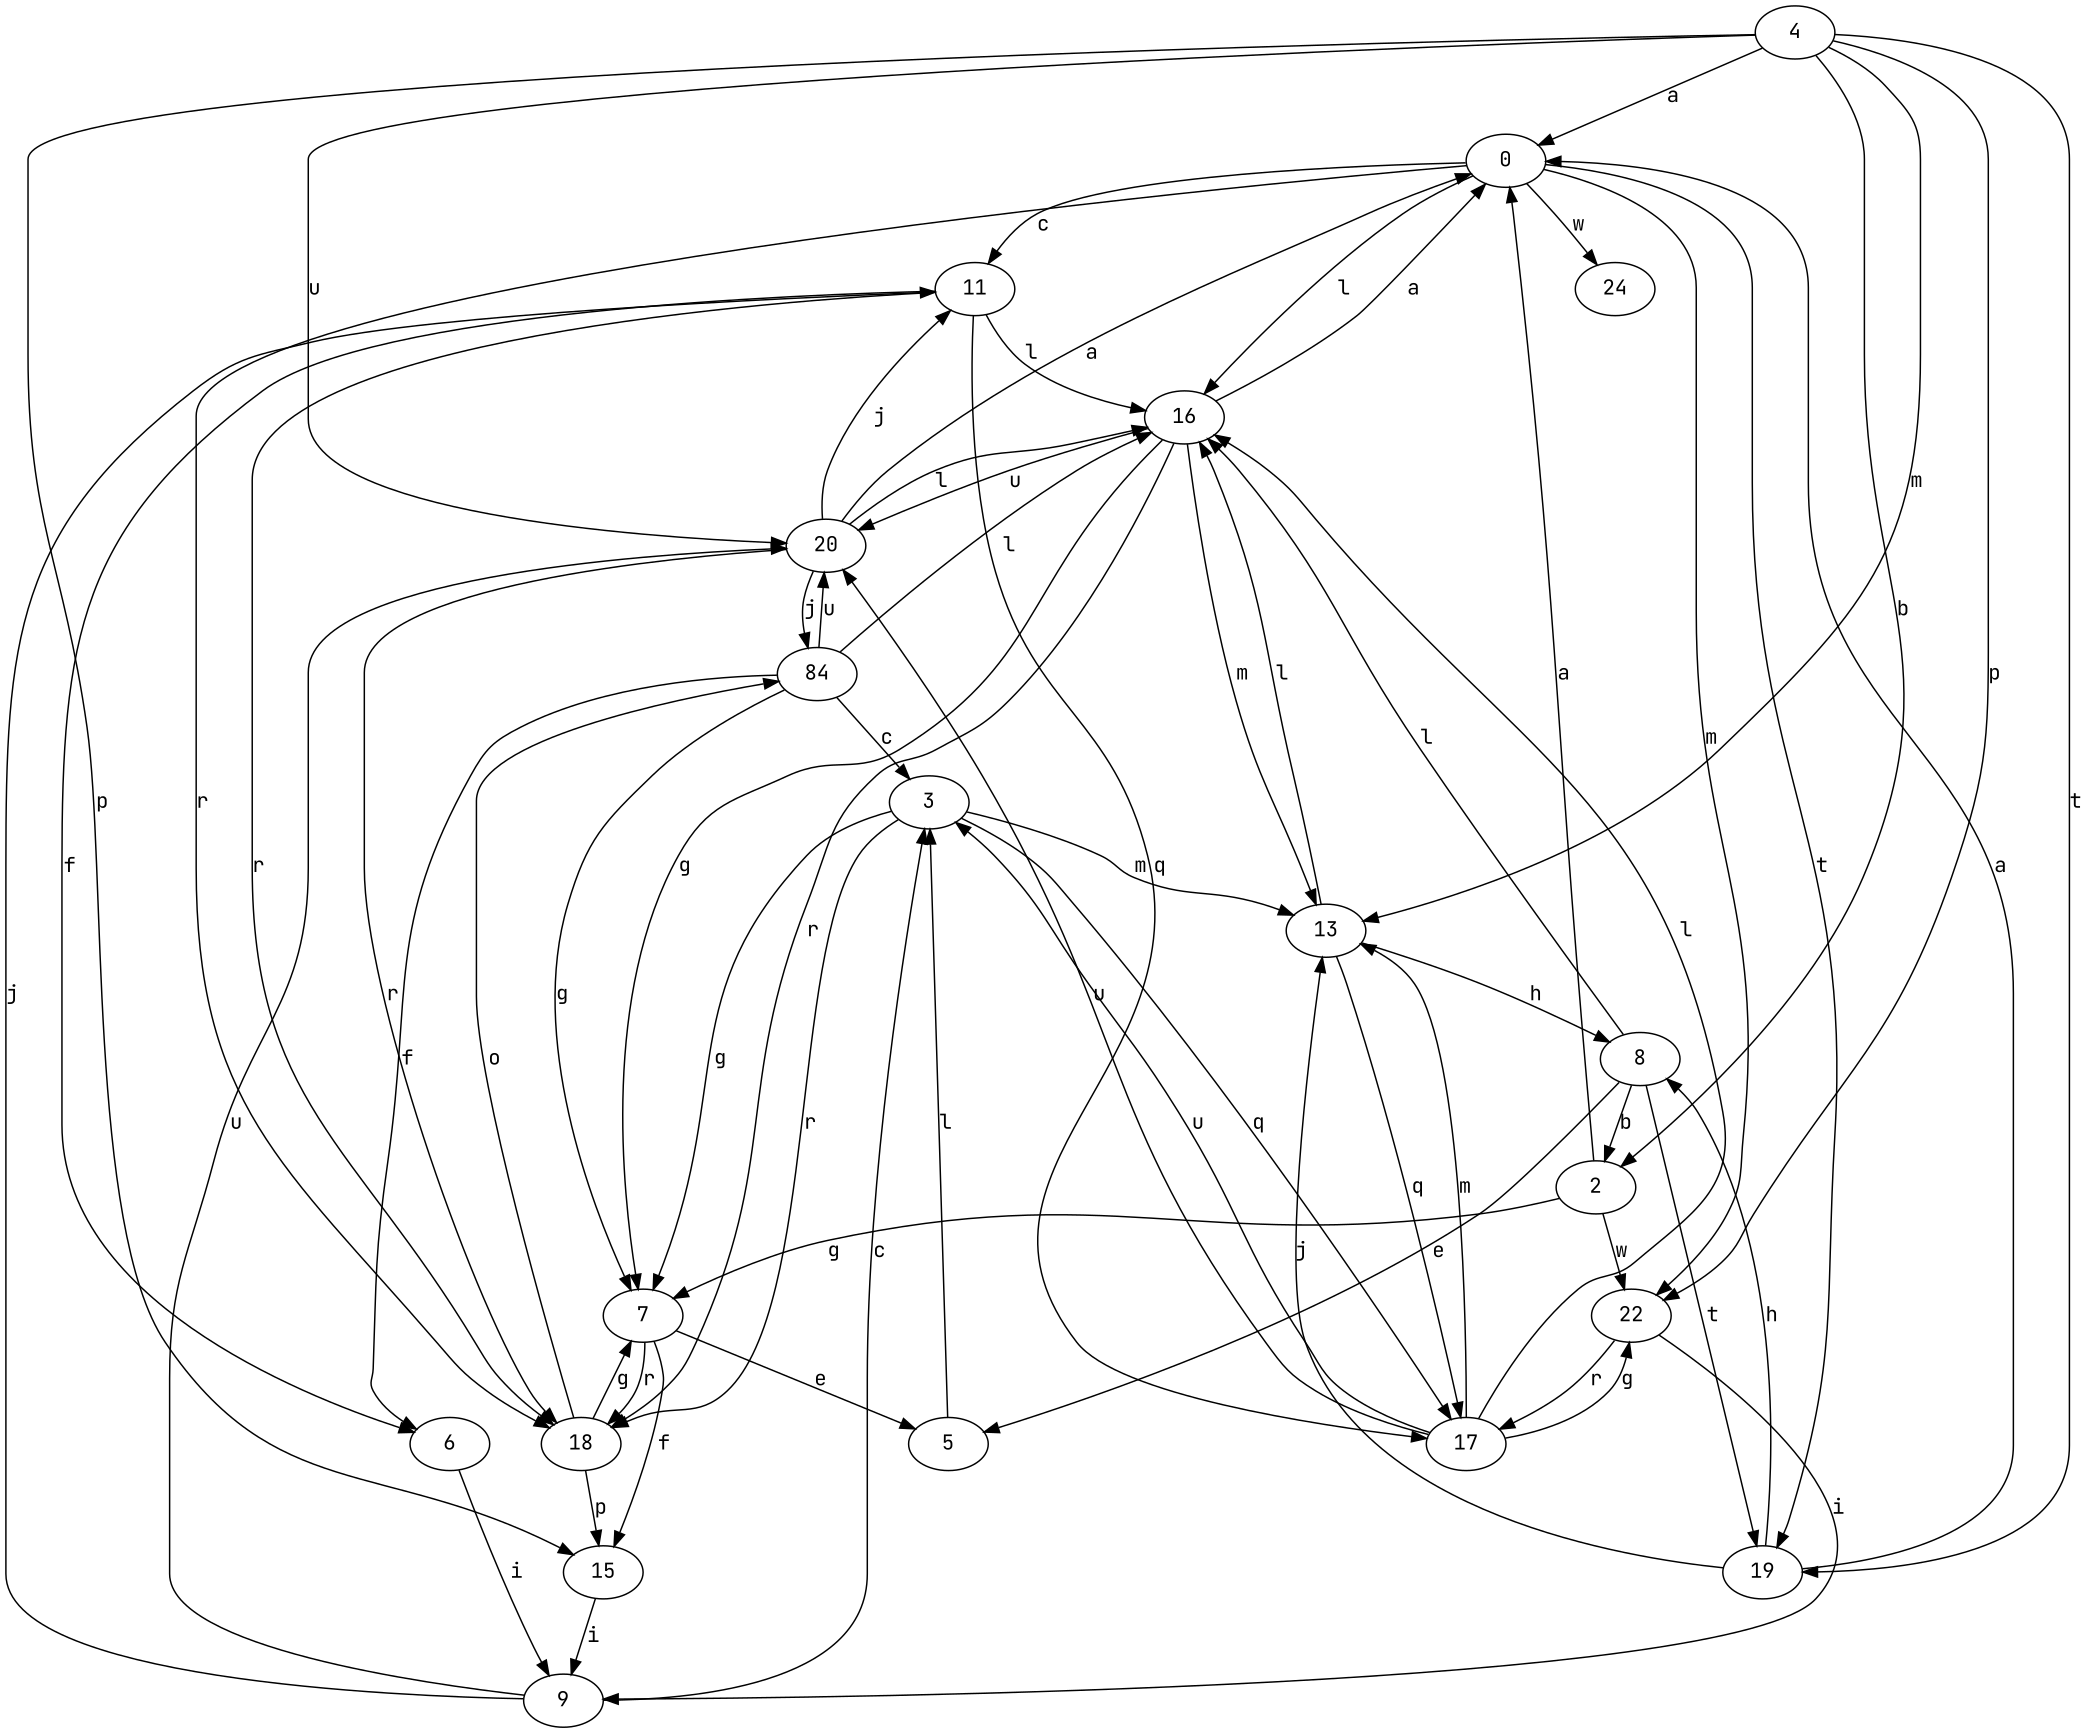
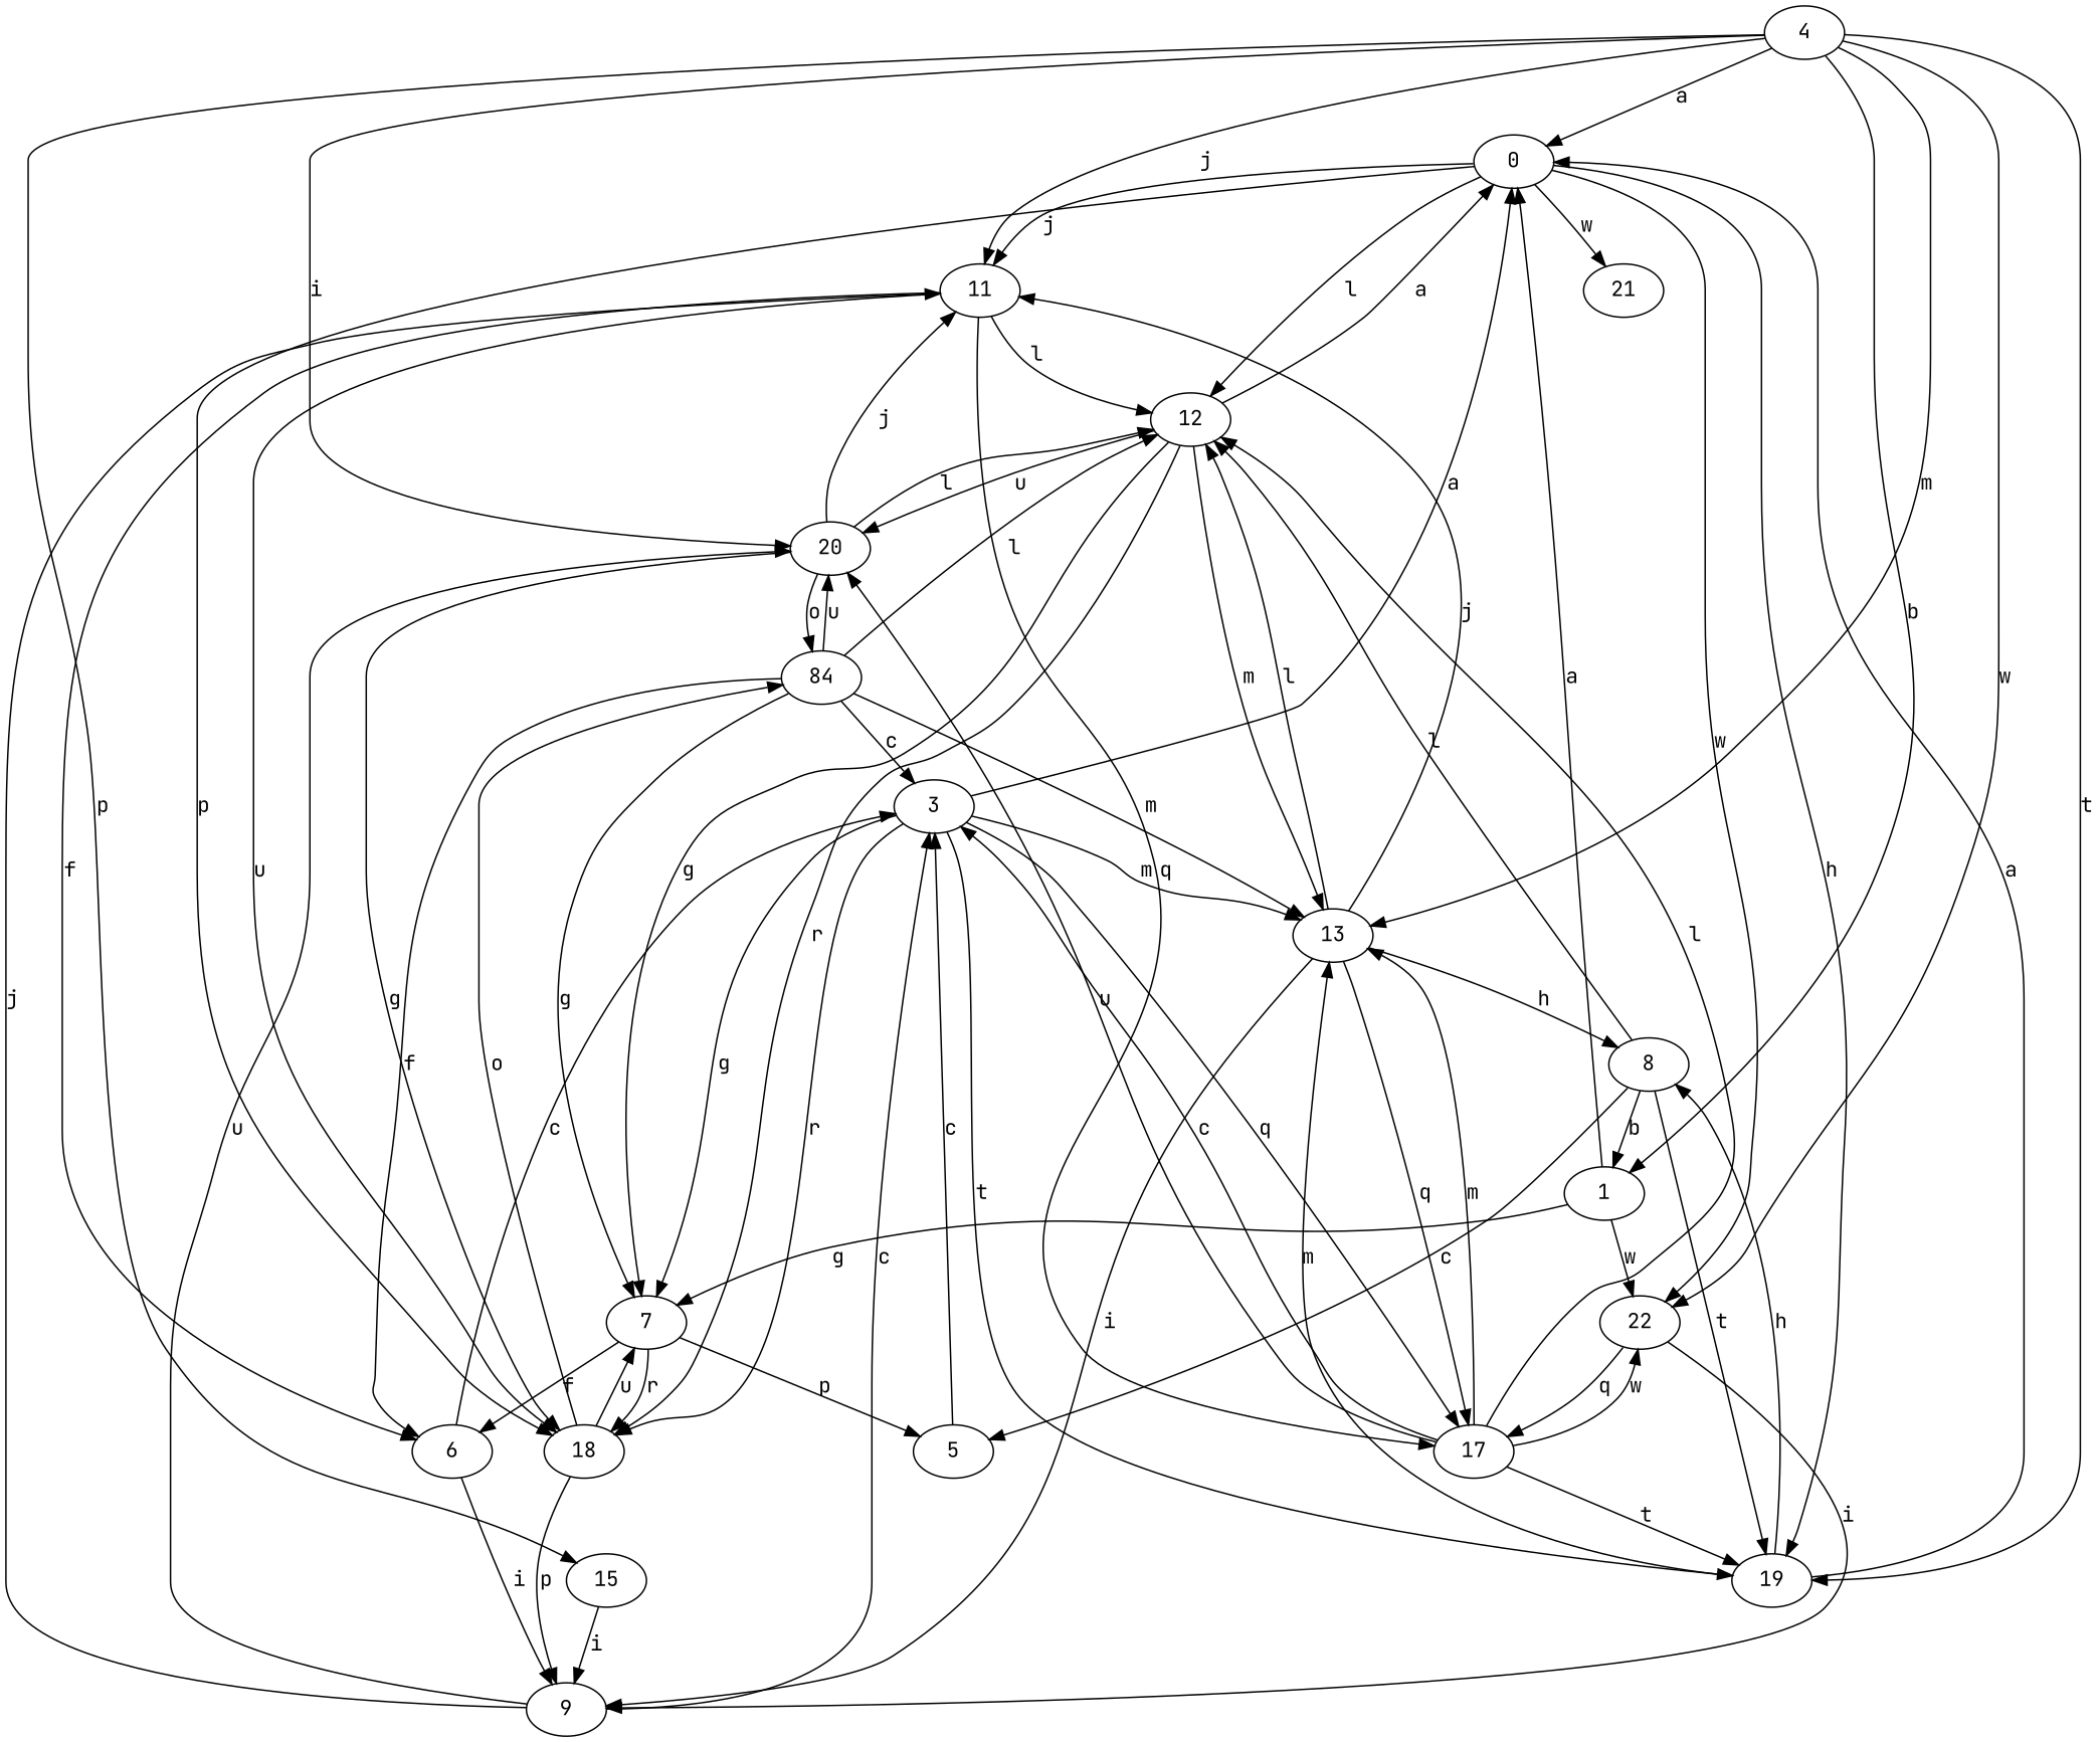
  strict digraph {
    fontname="JetBrains Mono"
    node [fontname="JetBrains Mono"]
    edge [fontname="JetBrains Mono"]
    0
    11
-   12 [label=16]
+   12
    18
    19
-   21 [label=24]
+   21
    22
    17
    6
    7
    13
    20
    15
    n14 [label=84]
    8
    9
-   1 [label=2]
+   1
    4
    5
    3
-   0 -> 11 [label=c]
+   0 -> 11 [label=j]
    0 -> 12 [label=l]
-   0 -> 18 [label=r]
-   0 -> 19 [label=t]
+   0 -> 18 [label=p]
+   0 -> 19 [label=h]
    0 -> 21 [label=w]
-   0 -> 22 [label=m]
+   0 -> 22 [label=w]
    11 -> 12 [label=l]
-   11 -> 18 [label=r]
+   11 -> 18 [label=u]
    11 -> 17 [label=q]
    11 -> 6 [label=f]
    12 -> 0 [label=a]
    12 -> 18 [label=r]
    12 -> 7 [label=g]
    12 -> 13 [label=m]
    12 -> 20 [label=u]
-   18 -> 7 [label=g]
-   18 -> 15 [label=p]
+   18 -> 7 [label=u]
+   18 -> 9 [label=p]
    18 -> n14 [label=o]
    19 -> 0 [label=a]
-   19 -> 13 [label=j]
+   19 -> 13 [label=m]
    19 -> 8 [label=h]
-   22 -> 17 [label=r]
+   22 -> 17 [label=q]
    22 -> 9 [label=i]
    17 -> 12 [label=l]
-   17 -> 22 [label=g]
+   17 -> 19 [label=t]
+   17 -> 22 [label=w]
    17 -> 13 [label=m]
    17 -> 20 [label=u]
-   17 -> 3 [label=u]
+   17 -> 3 [label=c]
    6 -> 9 [label=i]
+   6 -> 3 [label=c]
    7 -> 18 [label=r]
-   7 -> 15 [label=f]
-   7 -> 5 [label=e]
+   7 -> 6 [label=f]
+   7 -> 5 [label=p]
+   13 -> 11 [label=j]
    13 -> 12 [label=l]
    13 -> 17 [label=q]
    13 -> 8 [label=h]
-   20 -> 0 [label=a]
+   13 -> 9 [label=i]
+   3 -> 0 [label=a]
    20 -> 11 [label=j]
    20 -> 12 [label=l]
-   20 -> 18 [label=r]
-   20 -> n14 [label=j]
+   20 -> 18 [label=g]
+   20 -> n14 [label=o]
    15 -> 9 [label=i]
    n14 -> 12 [label=l]
    n14 -> 6 [label=f]
    n14 -> 7 [label=g]
+   n14 -> 13 [label=m]
    n14 -> 20 [label=u]
    n14 -> 3 [label=c]
    8 -> 12 [label=l]
    8 -> 19 [label=t]
    8 -> 1 [label=b]
-   8 -> 5 [label=e]
+   8 -> 5 [label=c]
    9 -> 11 [label=j]
    9 -> 20 [label=u]
    9 -> 3 [label=c]
    1 -> 0 [label=a]
    1 -> 22 [label=w]
    1 -> 7 [label=g]
    4 -> 0 [label=a]
+   4 -> 11 [label=j]
    4 -> 19 [label=t]
-   4 -> 22 [label=p]
+   4 -> 22 [label=w]
    4 -> 13 [label=m]
-   4 -> 20 [label=u]
+   4 -> 20 [label=i]
    4 -> 15 [label=p]
    4 -> 1 [label=b]
-   5 -> 3 [label=l]
+   5 -> 3 [label=c]
    3 -> 18 [label=r]
+   3 -> 19 [label=t]
    3 -> 17 [label=q]
    3 -> 7 [label=g]
    3 -> 13 [label=m]
  }
